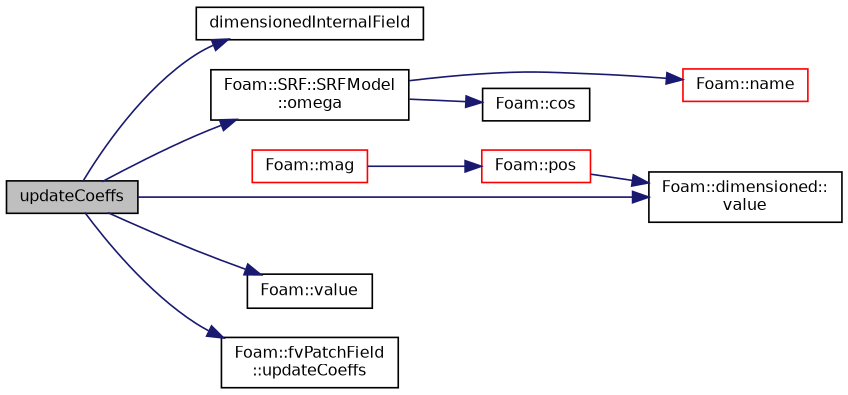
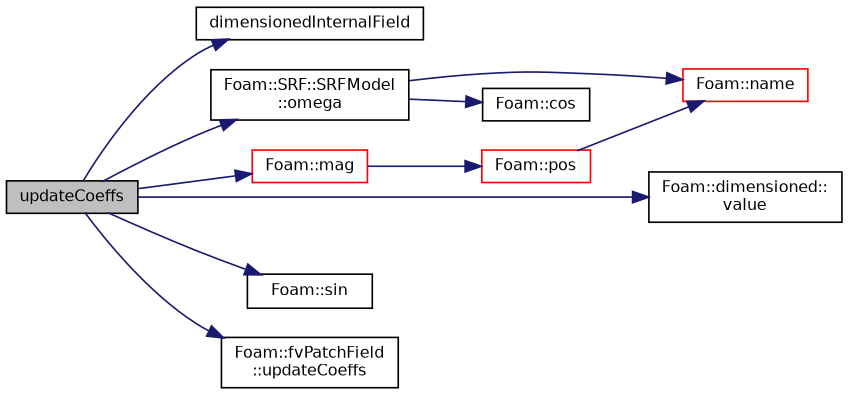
  digraph {
    rankdir=LR
    node [color=black fontname=Helvetica fontsize=10 shape=record]
    edge [color=midnightblue fontname=Helvetica fontsize=10 labelfontname=Helvetica labelfontsize=10 style=solid]
    n1 [fillcolor=grey75 fontcolor=black height=0.2 label=updateCoeffs style=filled width=0.4]
    n2 [height=0.2 label=dimensionedInternalField width=0.4]
    n3 [color=red height=0.2 label="Foam::mag" width=0.4]
    n4 [height=0.2 label="Foam::SRF::SRFModel\l::omega" width=0.4]
    n5 [height=0.2 label="Foam::dimensioned::\lvalue" width=0.4]
-   n6 [height=0.2 label="Foam::value" width=0.4]
+   n6 [height=0.2 label="Foam::sin" width=0.4]
    n7 [height=0.2 label="Foam::fvPatchField\l::updateCoeffs" width=0.4]
    n8 [height=0.2 label="Foam::cos" width=0.4]
    n9 [color=red height=0.2 label="Foam::pos" width=0.4]
    n10 [color=red height=0.2 label="Foam::name" width=0.4]
    n1 -> n2
+   n1 -> n3
    n1 -> n4
    n1 -> n5
    n1 -> n6
    n1 -> n7
    n3 -> n9
    n4 -> n8
    n4 -> n10
-   n9 -> n5
+   n9 -> n10
  }
